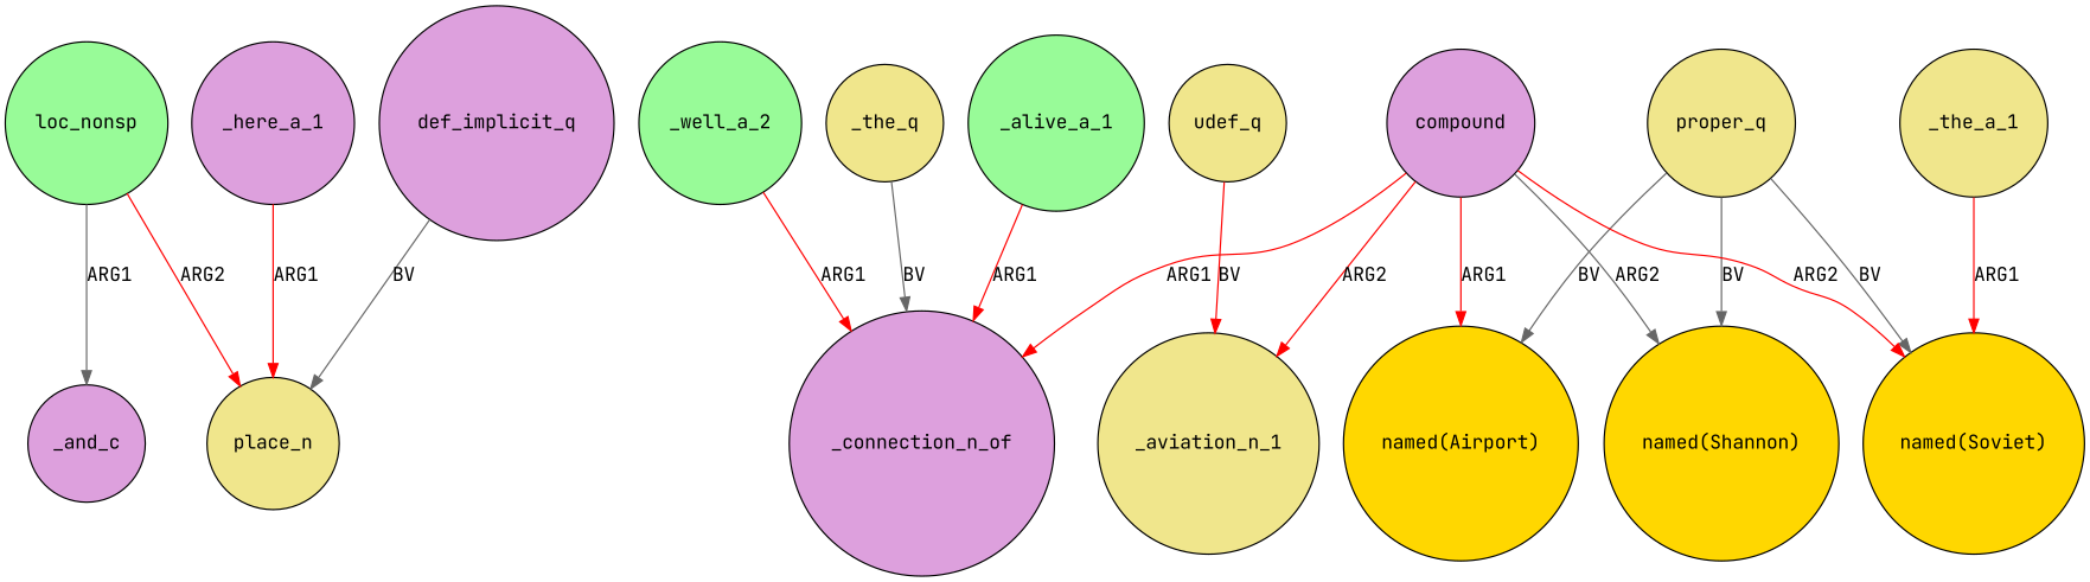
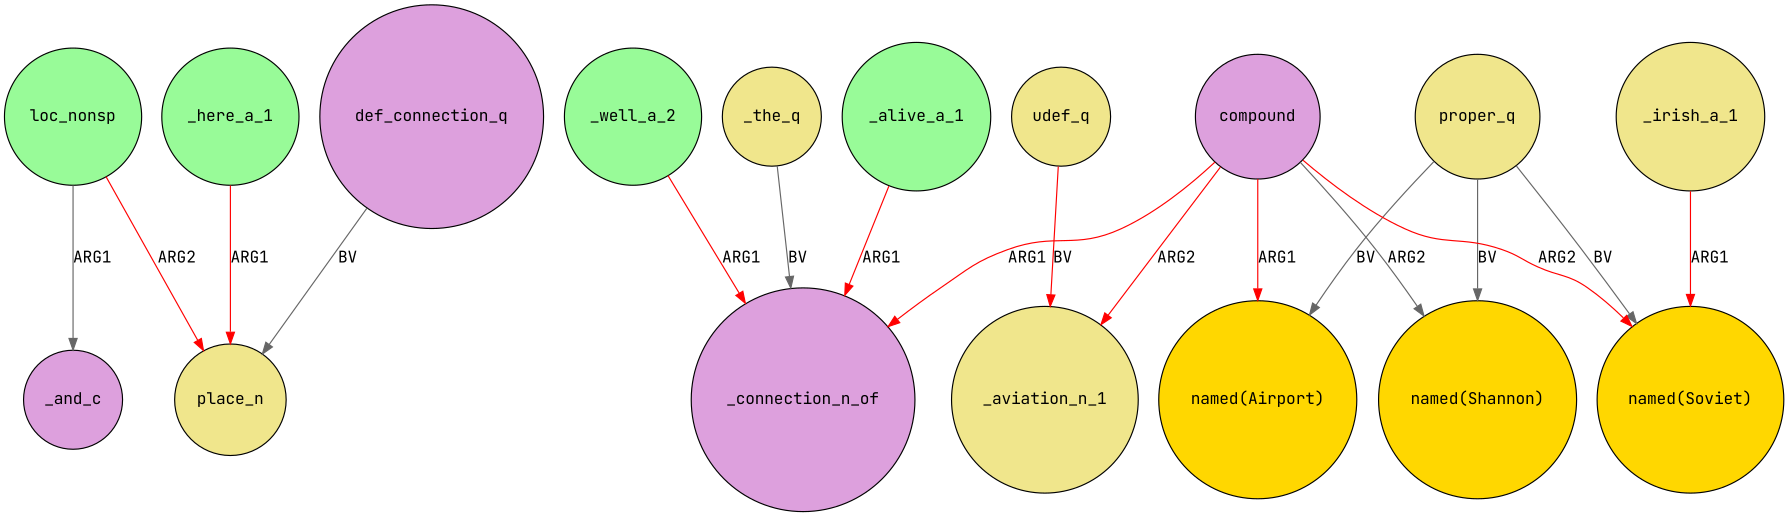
  digraph {
    fontname="JetBrains Mono"
    node [fillcolor=khaki fontname="JetBrains Mono" shape=circle style=filled]
    edge [color=red fontname="JetBrains Mono"]
    loc_nonsp [fillcolor=palegreen]
    _and_c [fillcolor=plum]
    place_n
-   _here_a_1 [fillcolor=plum]
+   _here_a_1 [fillcolor=palegreen]
    _connection_n_of [fillcolor=plum]
    _the_q
    "named(Airport)" [fillcolor=gold]
    proper_q
    "named(Soviet)" [fillcolor=gold]
    "named(Shannon)" [fillcolor=gold]
    compound [fillcolor=plum]
    _aviation_n_1
-   def_implicit_q [fillcolor=plum]
+   def_implicit_q [fillcolor=plum label=def_connection_q]
    _alive_a_1 [fillcolor=palegreen]
-   _irish_a_1 [label=_the_a_1]
+   _irish_a_1
    udef_q
    _well_a_2 [fillcolor=palegreen]
    loc_nonsp -> _and_c [color=gray40 label=ARG1]
    loc_nonsp -> place_n [label=ARG2]
    _here_a_1 -> place_n [label=ARG1]
    _the_q -> _connection_n_of [color=gray40 label=BV]
    proper_q -> "named(Airport)" [color=gray40 label=BV]
    proper_q -> "named(Soviet)" [color=gray40 label=BV]
    proper_q -> "named(Shannon)" [color=gray40 label=BV]
    compound -> _connection_n_of [label=ARG1]
    compound -> "named(Airport)" [label=ARG1]
    compound -> "named(Soviet)" [label=ARG2]
    compound -> "named(Shannon)" [color=gray40 label=ARG2]
    compound -> _aviation_n_1 [label=ARG2]
    def_implicit_q -> place_n [color=gray40 label=BV]
    _alive_a_1 -> _connection_n_of [label=ARG1]
    _irish_a_1 -> "named(Soviet)" [label=ARG1]
    udef_q -> _aviation_n_1 [label=BV]
    _well_a_2 -> _connection_n_of [label=ARG1]
  }
